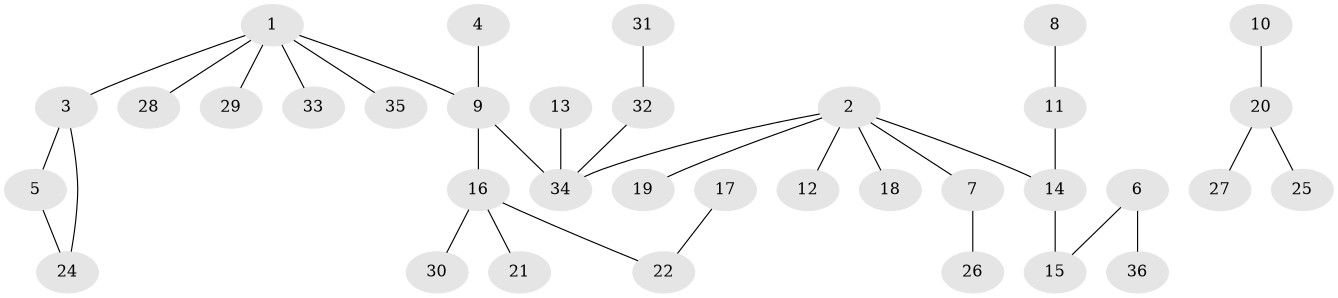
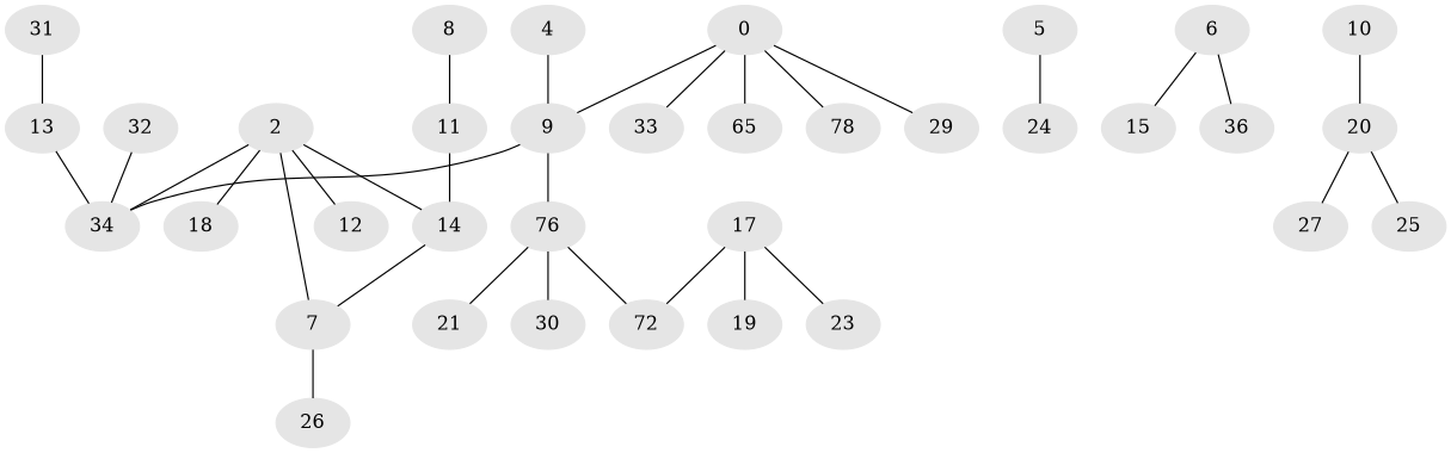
  graph {
    node [color=gray90 style=filled]
    edge [weight=1.0]
-   1
-   3
+   1 [label=0]
    9
-   28
+   28 [label=78]
    29
    33
-   35
+   35 [label=65]
    5
    24
    34
-   16
+   16 [label=76]
    2
    7
    12
    14
    18
    19
    26
    15
    4
    6
    36
    8
    11
    21
-   22
+   22 [label=72]
    30
    10
    20
    27
    25
    13
    17
+   23
    31
    32
-   1 -- 3
    1 -- 9
    1 -- 28
    1 -- 29
    1 -- 33
    1 -- 35
-   3 -- 5
-   3 -- 24
    9 -- 34
    9 -- 16
    5 -- 24
    16 -- 21
    16 -- 22
    16 -- 30
    2 -- 34
    2 -- 7
    2 -- 12
    2 -- 14
    2 -- 18
-   2 -- 19
+   17 -- 19
    7 -- 26
-   14 -- 15
+   14 -- 7
    4 -- 9
    6 -- 15
    6 -- 36
    8 -- 11
    11 -- 14
    10 -- 20
    20 -- 27
    20 -- 25
    13 -- 34
    17 -- 22
-   31 -- 32
+   17 -- 23
+   31 -- 13
    32 -- 34
  }
